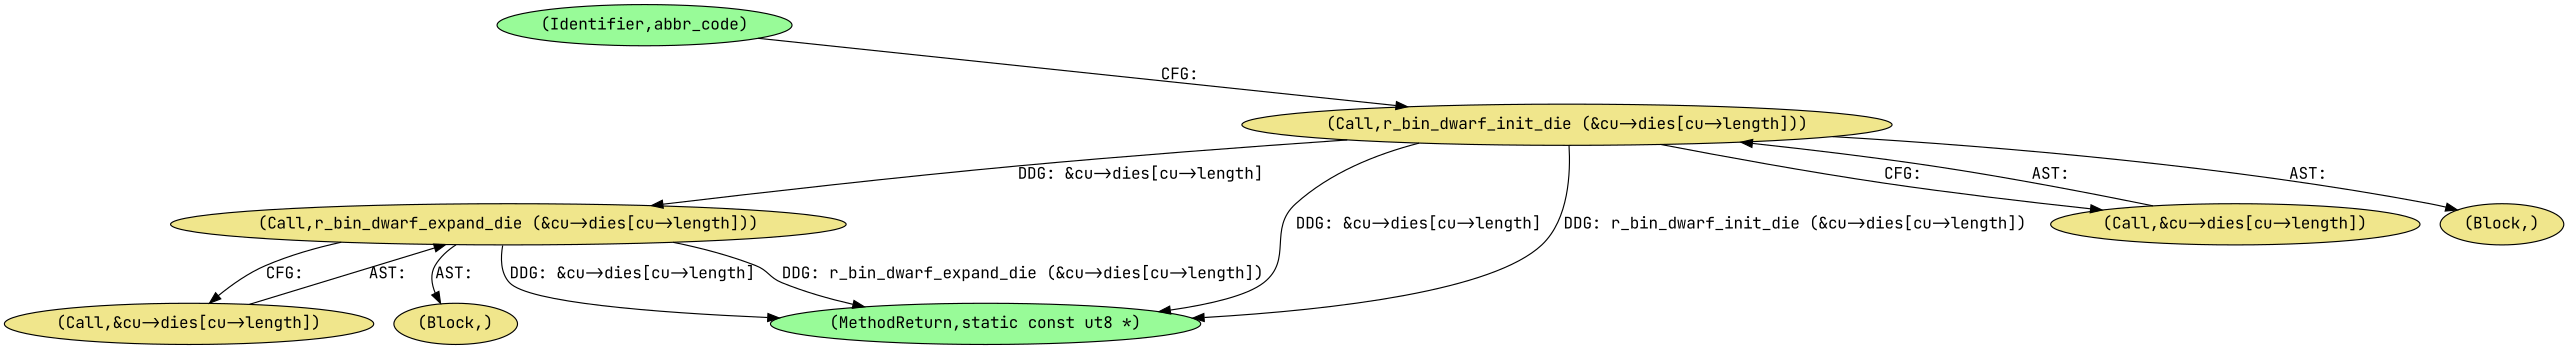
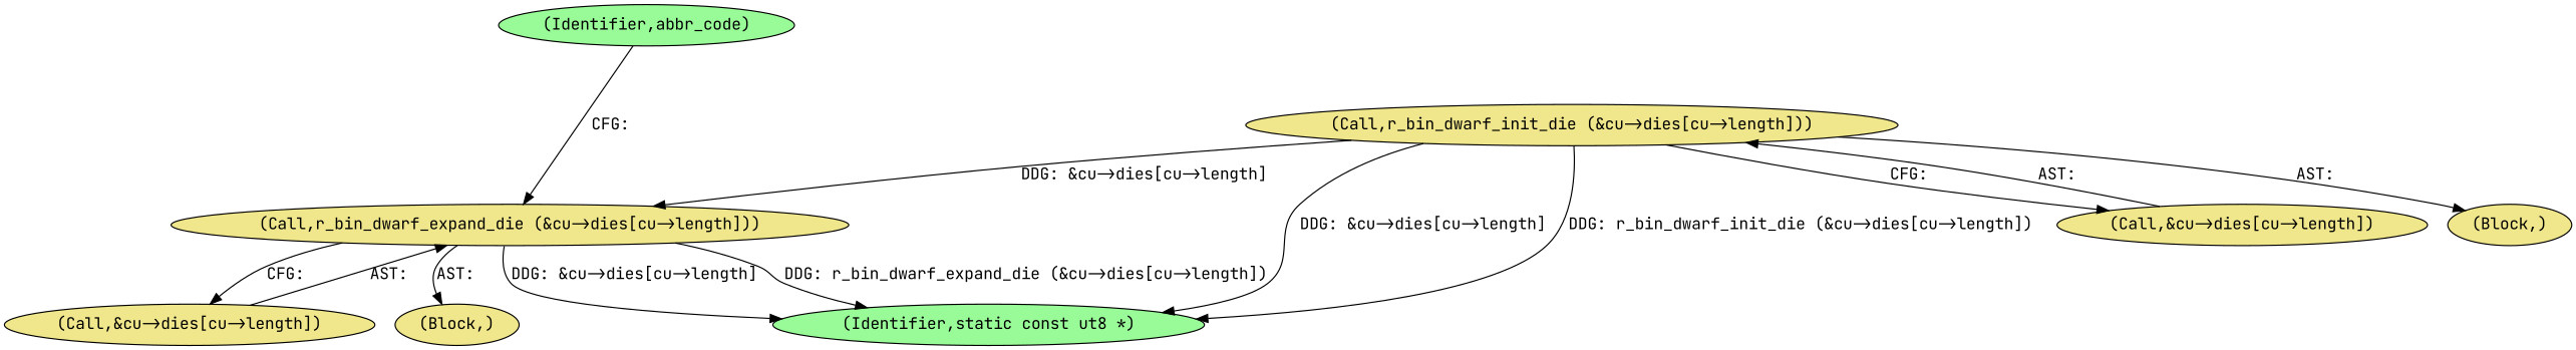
  digraph {
    fontname="JetBrains Mono"
    node [fillcolor=khaki fontname="JetBrains Mono" style=filled]
    edge [fontname="JetBrains Mono"]
    n1 [label="(Call,r_bin_dwarf_expand_die (&cu->dies[cu->length]))"]
    n2 [label="(Call,&cu->dies[cu->length])"]
    n3 [label="(Block,)"]
-   n4 [fillcolor=palegreen label="(MethodReturn,static const ut8 *)"]
+   n4 [fillcolor=palegreen label="(Identifier,static const ut8 *)"]
    n5 [label="(Call,r_bin_dwarf_init_die (&cu->dies[cu->length]))"]
    n6 [label="(Call,&cu->dies[cu->length])"]
    n7 [label="(Block,)"]
    n8 [fillcolor=palegreen label="(Identifier,abbr_code)"]
    n1 -> n2 [label="CFG: "]
    n1 -> n3 [label="AST: "]
    n1 -> n4 [label="DDG: &cu->dies[cu->length]"]
    n1 -> n4 [label="DDG: r_bin_dwarf_expand_die (&cu->dies[cu->length])"]
    n2 -> n1 [label="AST: "]
    n5 -> n1 [label="DDG: &cu->dies[cu->length]"]
    n5 -> n4 [label="DDG: &cu->dies[cu->length]"]
    n5 -> n4 [label="DDG: r_bin_dwarf_init_die (&cu->dies[cu->length])"]
    n5 -> n6 [label="CFG: "]
    n5 -> n7 [label="AST: "]
    n6 -> n5 [label="AST: "]
-   n8 -> n5 [label="CFG: "]
+   n8 -> n1 [label="CFG: "]
  }
